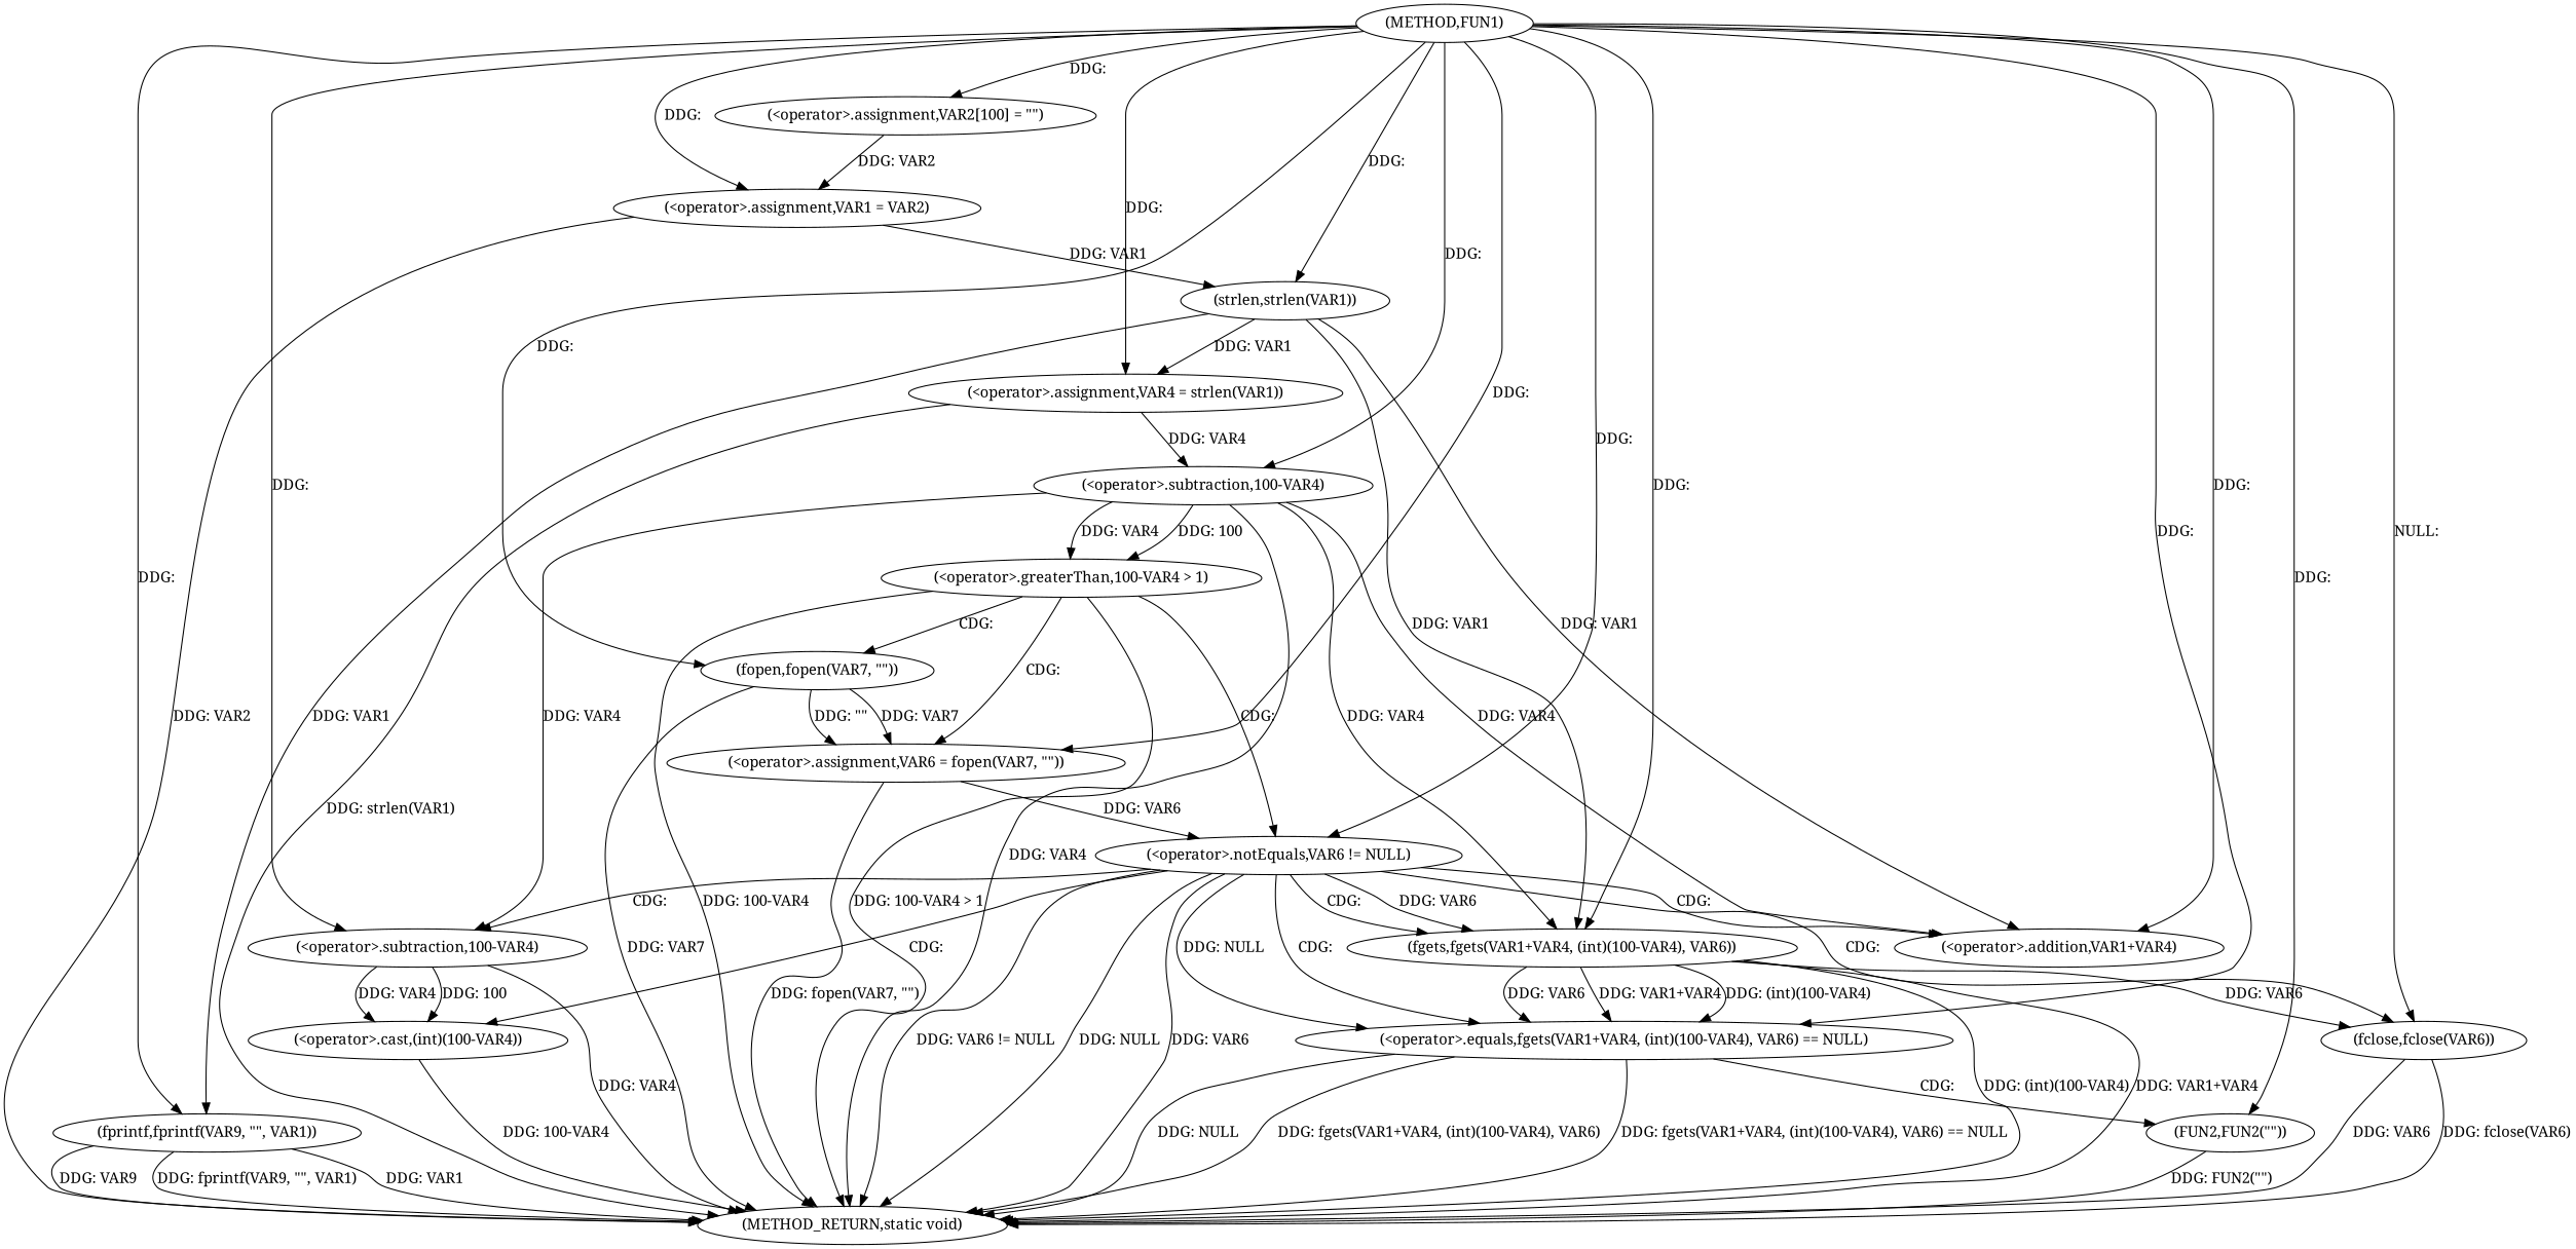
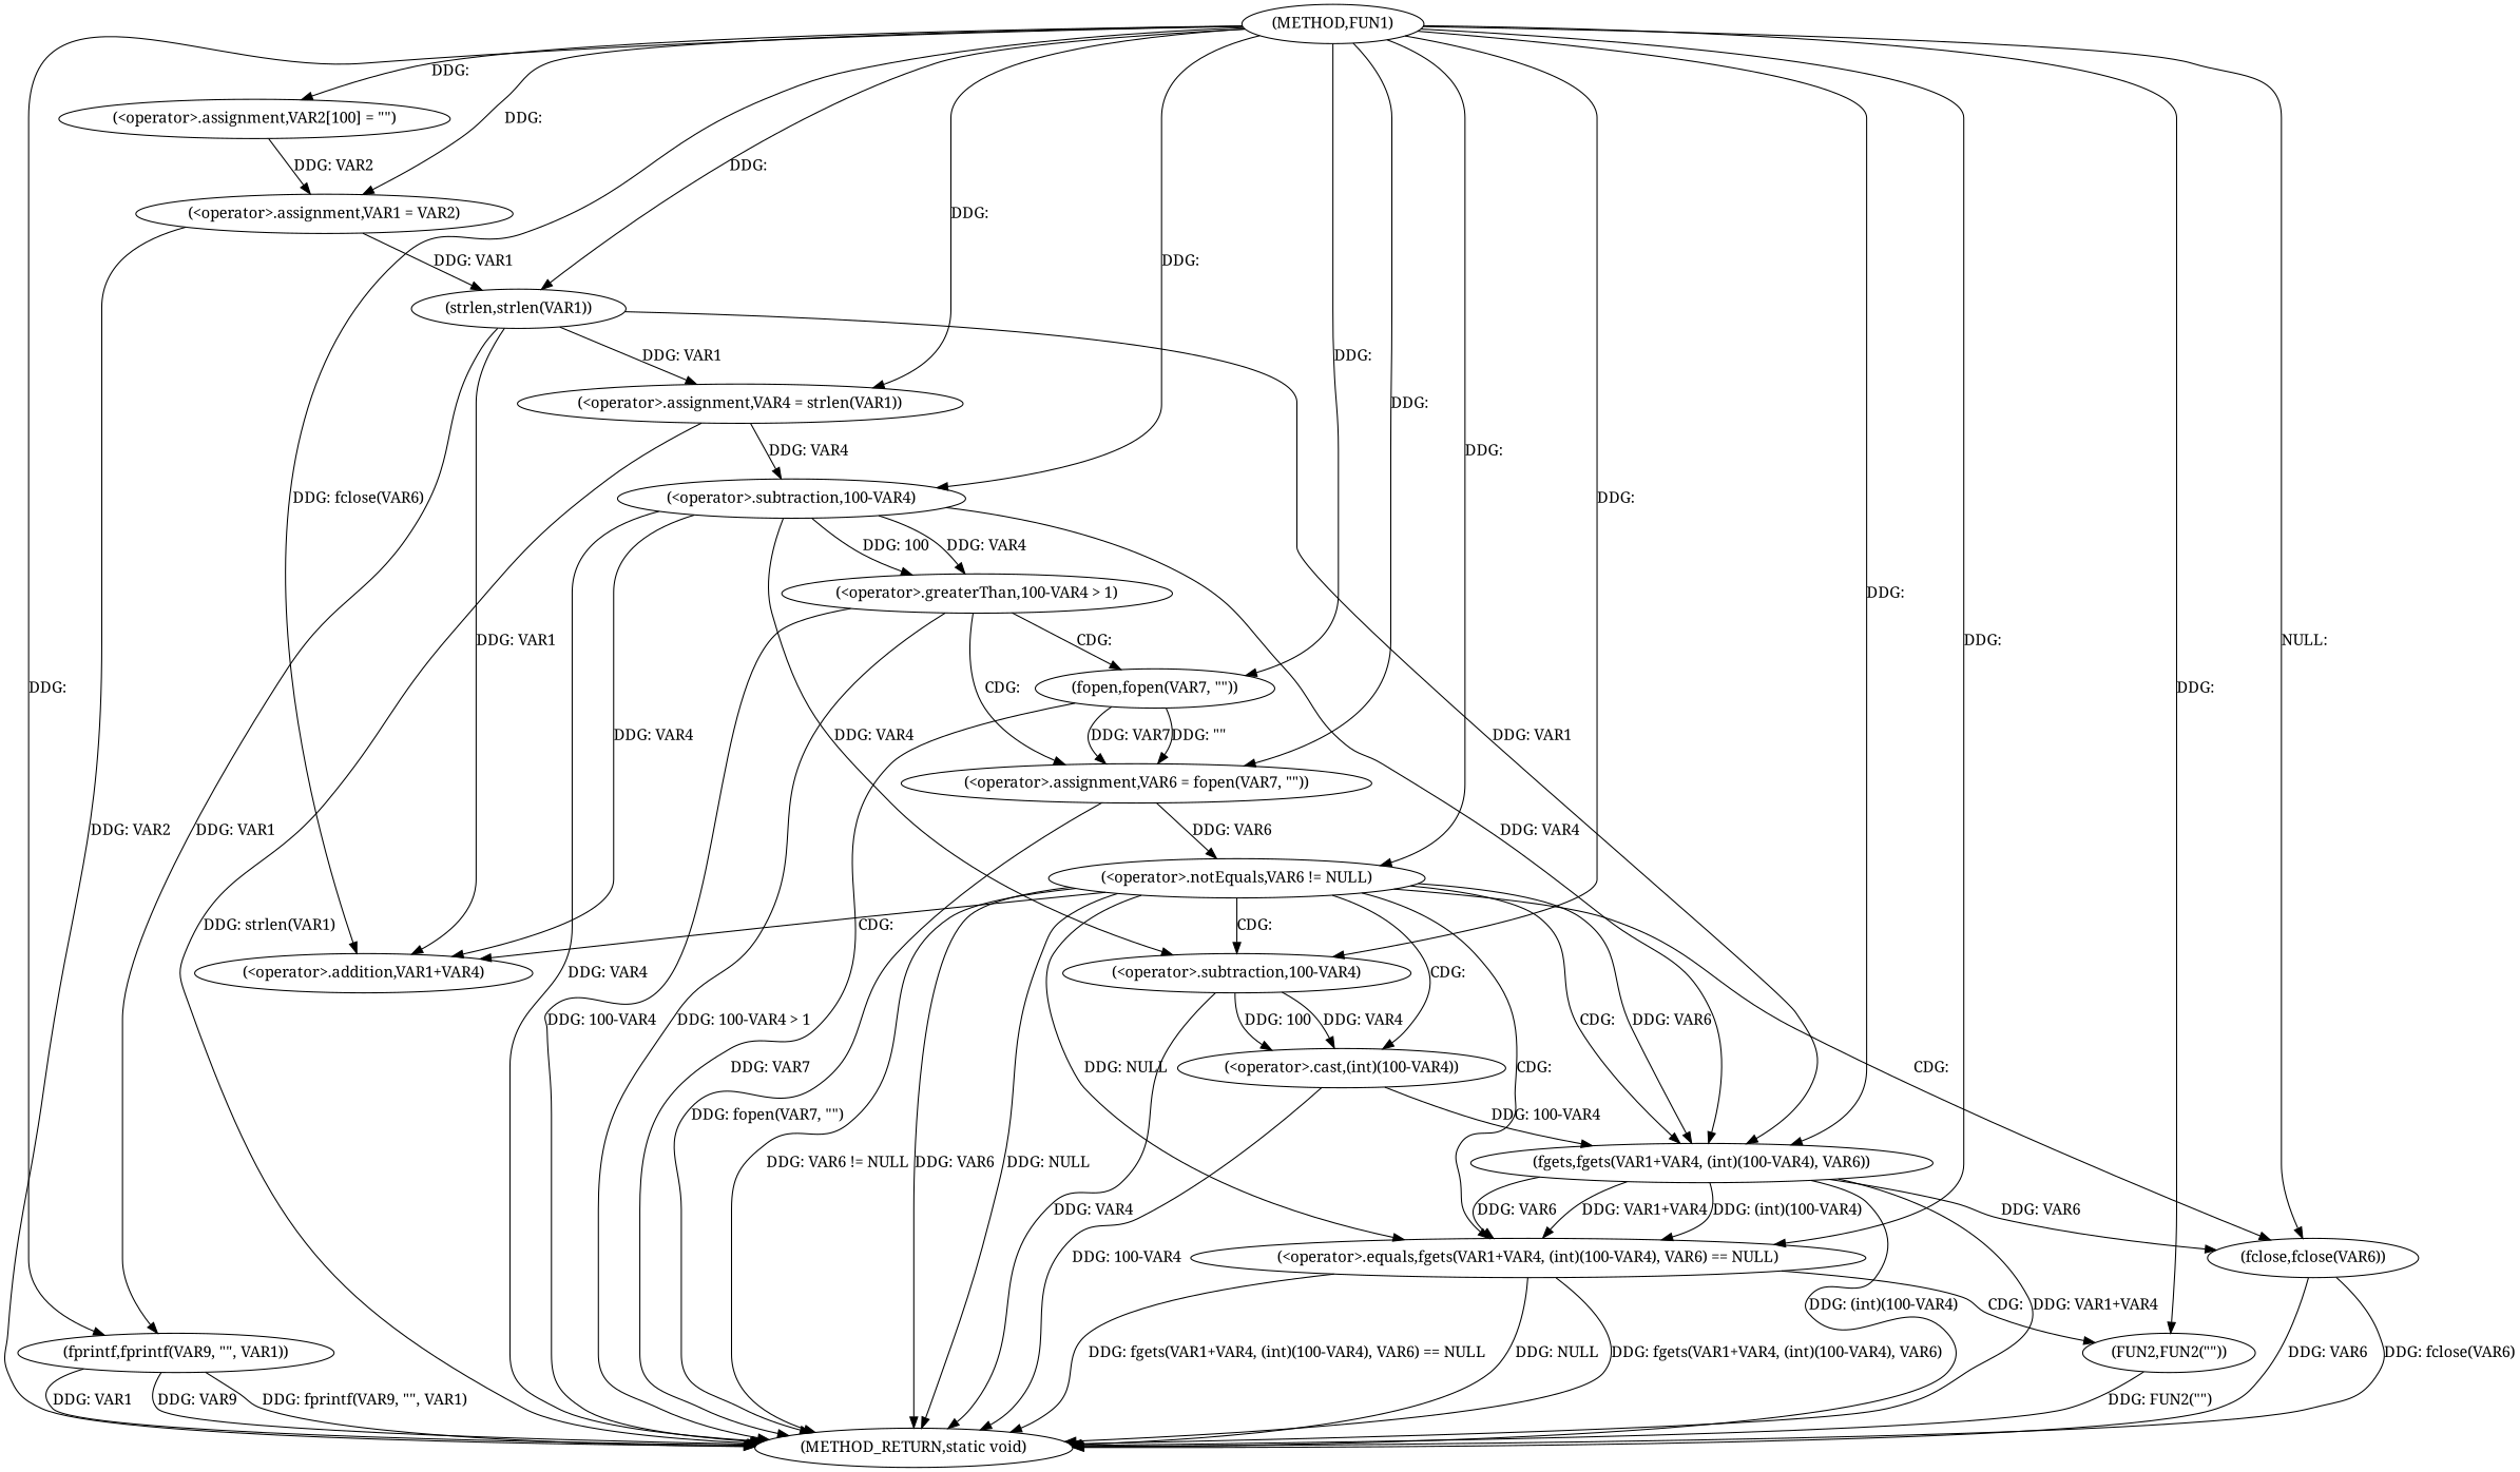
  digraph {
    fontname="Noto Serif"
    node [fontname="Noto Serif"]
    edge [fontname="Noto Serif"]
    n1 [label="(METHOD,FUN1)"]
    n2 [label="(<operator>.assignment,VAR2[100] = \"\")"]
    n3 [label="(<operator>.assignment,VAR1 = VAR2)"]
    n4 [label="(<operator>.assignment,VAR4 = strlen(VAR1))"]
    n5 [label="(strlen,strlen(VAR1))"]
    n6 [label="(<operator>.subtraction,100-VAR4)"]
    n7 [label="(<operator>.assignment,VAR6 = fopen(VAR7, \"\"))"]
    n8 [label="(fopen,fopen(VAR7, \"\"))"]
    n9 [label="(<operator>.notEquals,VAR6 != NULL)"]
    n10 [label="(<operator>.equals,fgets(VAR1+VAR4, (int)(100-VAR4), VAR6) == NULL)"]
    n11 [label="(fgets,fgets(VAR1+VAR4, (int)(100-VAR4), VAR6))"]
    n12 [label="(<operator>.addition,VAR1+VAR4)"]
    n13 [label="(<operator>.subtraction,100-VAR4)"]
    n14 [label="(FUN2,FUN2(\"\"))"]
    n15 [label="(fclose,fclose(VAR6))"]
    n16 [label="(fprintf,fprintf(VAR9, \"\", VAR1))"]
    n17 [label="(METHOD_RETURN,static void)"]
    n18 [label="(<operator>.greaterThan,100-VAR4 > 1)"]
    n19 [label="(<operator>.cast,(int)(100-VAR4))"]
    n1 -> n2 [label="DDG: "]
    n1 -> n3 [label="DDG: "]
    n1 -> n4 [label="DDG: "]
    n1 -> n5 [label="DDG: "]
    n1 -> n6 [label="DDG: "]
    n1 -> n7 [label="DDG: "]
    n1 -> n8 [label="DDG: "]
    n1 -> n9 [label="DDG: "]
    n1 -> n10 [label="DDG: "]
    n1 -> n11 [label="DDG: "]
-   n1 -> n12 [label="DDG: "]
+   n1 -> n12 [label="DDG: fclose(VAR6)"]
    n1 -> n13 [label="DDG: "]
    n1 -> n14 [label="DDG: "]
    n1 -> n15 [label="NULL: "]
    n1 -> n16 [label="DDG: "]
    n2 -> n3 [label="DDG: VAR2"]
    n3 -> n5 [label="DDG: VAR1"]
    n3 -> n17 [label="DDG: VAR2"]
    n4 -> n6 [label="DDG: VAR4"]
    n4 -> n17 [label="DDG: strlen(VAR1)"]
    n5 -> n4 [label="DDG: VAR1"]
    n5 -> n11 [label="DDG: VAR1"]
    n5 -> n12 [label="DDG: VAR1"]
    n5 -> n16 [label="DDG: VAR1"]
    n6 -> n11 [label="DDG: VAR4"]
    n6 -> n12 [label="DDG: VAR4"]
    n6 -> n13 [label="DDG: VAR4"]
    n6 -> n17 [label="DDG: VAR4"]
    n6 -> n18 [label="DDG: 100"]
    n6 -> n18 [label="DDG: VAR4"]
    n7 -> n9 [label="DDG: VAR6"]
    n7 -> n17 [label="DDG: fopen(VAR7, \"\")"]
    n8 -> n7 [label="DDG: VAR7"]
    n8 -> n7 [label="DDG: \"\""]
    n8 -> n17 [label="DDG: VAR7"]
    n9 -> n10 [label="DDG: NULL"]
    n9 -> n10 [label="CDG: "]
    n9 -> n11 [label="DDG: VAR6"]
    n9 -> n11 [label="CDG: "]
    n9 -> n12 [label="CDG: "]
    n9 -> n13 [label="CDG: "]
    n9 -> n15 [label="CDG: "]
    n9 -> n17 [label="DDG: VAR6"]
    n9 -> n17 [label="DDG: VAR6 != NULL"]
    n9 -> n17 [label="DDG: NULL"]
    n9 -> n19 [label="CDG: "]
    n10 -> n14 [label="CDG: "]
    n10 -> n17 [label="DDG: NULL"]
    n10 -> n17 [label="DDG: fgets(VAR1+VAR4, (int)(100-VAR4), VAR6)"]
    n10 -> n17 [label="DDG: fgets(VAR1+VAR4, (int)(100-VAR4), VAR6) == NULL"]
    n11 -> n10 [label="DDG: VAR1+VAR4"]
    n11 -> n10 [label="DDG: (int)(100-VAR4)"]
    n11 -> n10 [label="DDG: VAR6"]
    n11 -> n15 [label="DDG: VAR6"]
    n11 -> n17 [label="DDG: (int)(100-VAR4)"]
    n11 -> n17 [label="DDG: VAR1+VAR4"]
    n13 -> n17 [label="DDG: VAR4"]
    n13 -> n19 [label="DDG: 100"]
    n13 -> n19 [label="DDG: VAR4"]
    n14 -> n17 [label="DDG: FUN2(\"\")"]
    n15 -> n17 [label="DDG: fclose(VAR6)"]
    n15 -> n17 [label="DDG: VAR6"]
    n16 -> n17 [label="DDG: VAR1"]
    n16 -> n17 [label="DDG: VAR9"]
    n16 -> n17 [label="DDG: fprintf(VAR9, \"\", VAR1)"]
    n18 -> n7 [label="CDG: "]
    n18 -> n8 [label="CDG: "]
-   n18 -> n9 [label="CDG: "]
    n18 -> n17 [label="DDG: 100-VAR4"]
    n18 -> n17 [label="DDG: 100-VAR4 > 1"]
+   n19 -> n11 [label="DDG: 100-VAR4"]
    n19 -> n17 [label="DDG: 100-VAR4"]
  }
